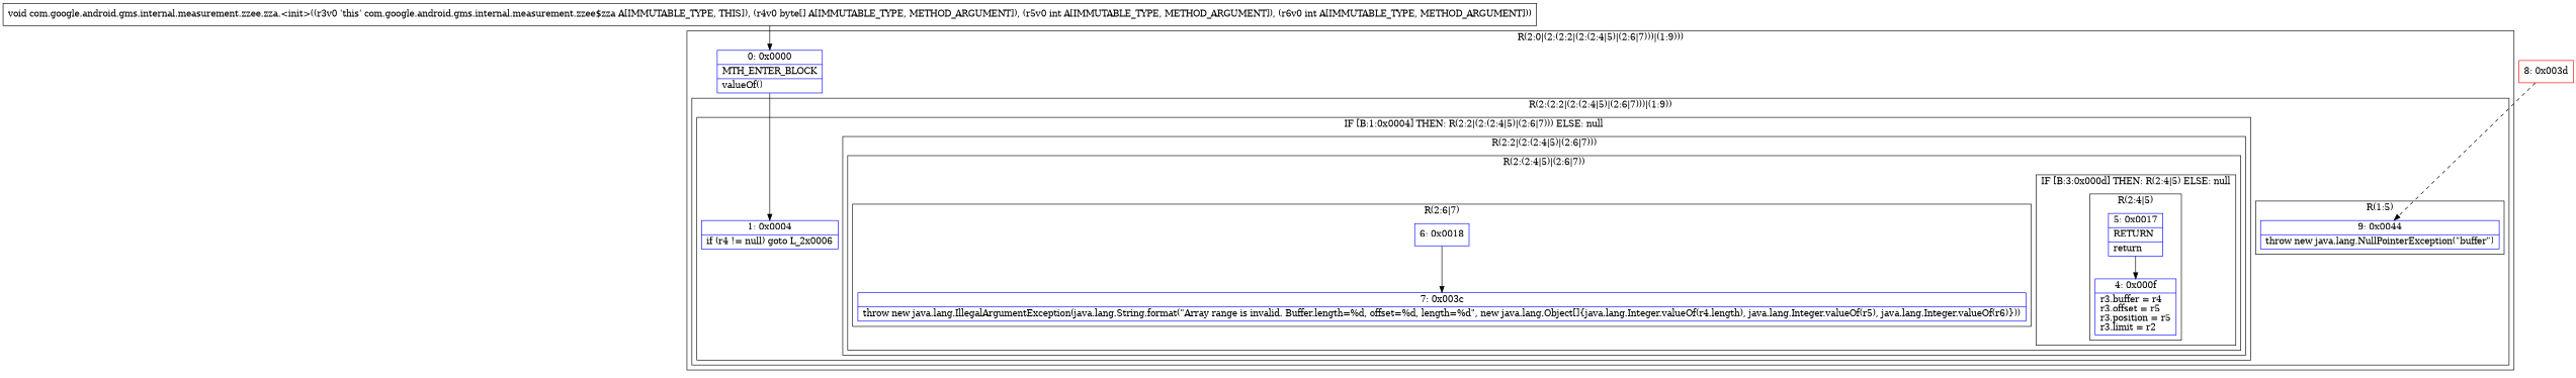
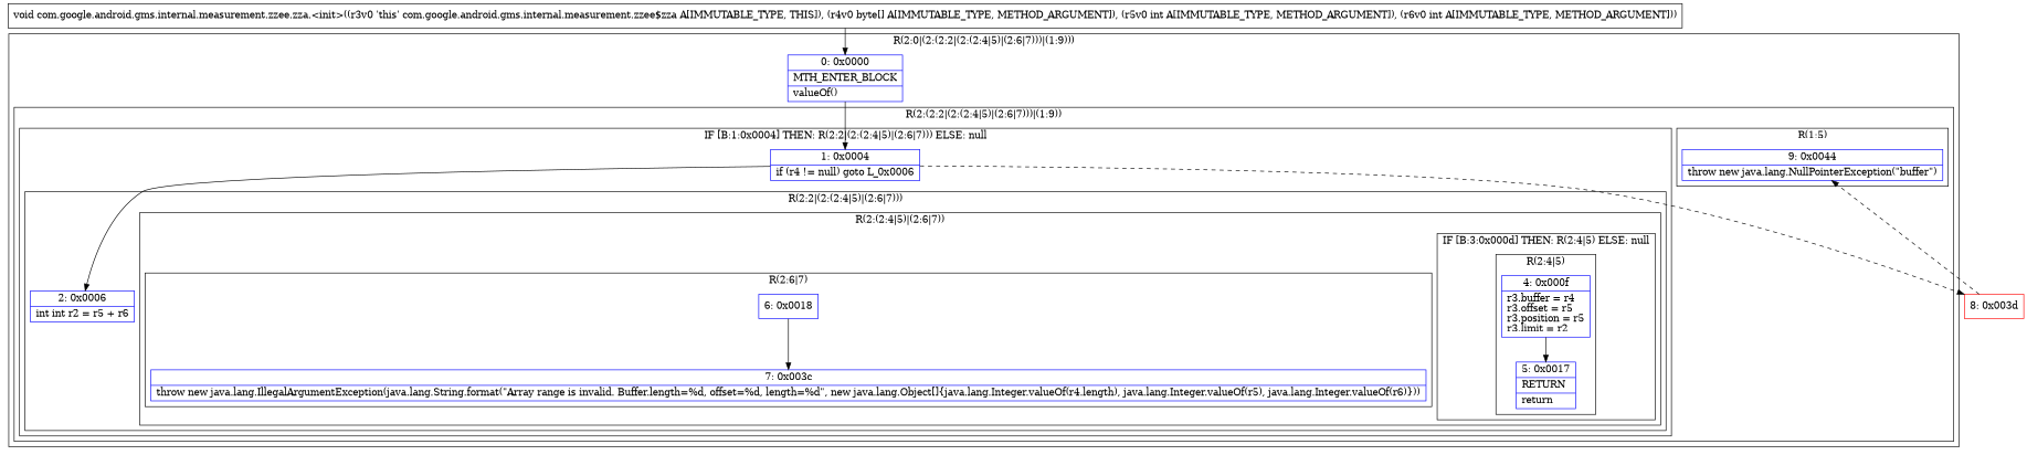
  digraph {
    node [color=blue shape=record]
    n1 [label="{4\:\ 0x000f|r3.buffer = r4\lr3.offset = r5\lr3.position = r5\lr3.limit = r2\l}"]
    n2 [label="{5\:\ 0x0017|RETURN\l|return\l}"]
    n3 [label="{6\:\ 0x0018}"]
    n4 [label="{7\:\ 0x003c|throw new java.lang.IllegalArgumentException(java.lang.String.format(\"Array range is invalid. Buffer.length=%d, offset=%d, length=%d\", new java.lang.Object[]\{java.lang.Integer.valueOf(r4.length), java.lang.Integer.valueOf(r5), java.lang.Integer.valueOf(r6)\}))\l}"]
-   n6 [label="{1\:\ 0x0004|if (r4 != null) goto L_2x0006\l}"]
+   n5 [label="{2\:\ 0x0006|int int r2 = r5 + r6\l}"]
+   n6 [label="{1\:\ 0x0004|if (r4 != null) goto L_0x0006\l}"]
    n7 [label="{9\:\ 0x0044|throw new java.lang.NullPointerException(\"buffer\")\l}"]
    n8 [label="{0\:\ 0x0000|MTH_ENTER_BLOCK\l|valueOf()\l}"]
    n9 [color=red label="{8\:\ 0x003d}"]
    n10 [label="{void com.google.android.gms.internal.measurement.zzee.zza.\<init\>((r3v0 'this' com.google.android.gms.internal.measurement.zzee$zza A[IMMUTABLE_TYPE, THIS]), (r4v0 byte[] A[IMMUTABLE_TYPE, METHOD_ARGUMENT]), (r5v0 int A[IMMUTABLE_TYPE, METHOD_ARGUMENT]), (r6v0 int A[IMMUTABLE_TYPE, METHOD_ARGUMENT])) }" color=""]
    subgraph cluster_1 {
      label="R(2:0|(2:(2:2|(2:(2:4|5)|(2:6|7)))|(1:9)))"
      n8
      subgraph cluster_2 {
        label="R(2:(2:2|(2:(2:4|5)|(2:6|7)))|(1:9))"
        subgraph cluster_3 {
          label="IF [B:1:0x0004] THEN: R(2:2|(2:(2:4|5)|(2:6|7))) ELSE: null"
          n6
          subgraph cluster_4 {
            label="R(2:2|(2:(2:4|5)|(2:6|7)))"
+           n5
            subgraph cluster_5 {
              label="R(2:(2:4|5)|(2:6|7))"
              subgraph cluster_6 {
                label="IF [B:3:0x000d] THEN: R(2:4|5) ELSE: null"
                subgraph cluster_7 {
                  label="R(2:4|5)"
                  n1
                  n2
                }
              }
              subgraph cluster_8 {
                label="R(2:6|7)"
                n3
                n4
              }
            }
          }
        }
        subgraph cluster_9 {
          label="R(1:5)"
          n7
        }
      }
    }
-   n2 -> n1
+   n1 -> n2
    n3 -> n4
+   n6 -> n5
+   n6 -> n9 [style=dashed]
    n8 -> n6
    n9 -> n7 [style=dashed]
    n10 -> n8
  }
